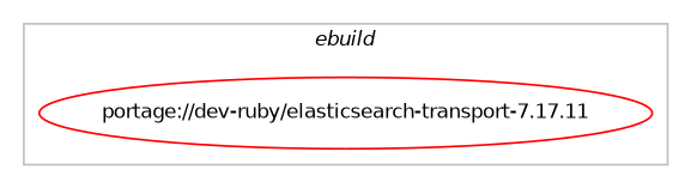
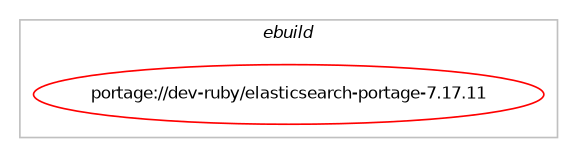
  digraph {
    compound=true
    concentrate=true
    fontname=Helvetica
    fontsize=10
    newrank=true
    rankdir=LR
    ranksep=1.5
-   n1 [color=red fontname=Helvetica fontsize=10 label="portage://dev-ruby/elasticsearch-transport-7.17.11" width=4]
+   n1 [color=red fontname=Helvetica fontsize=10 label="portage://dev-ruby/elasticsearch-portage-7.17.11" width=4]
    subgraph cluster_1 {
      color=gray
      label=<<i>ebuild</i>>
      n1
    }
    subgraph cluster_2 {
      color=gray
      label=<<i>dependencies</i>>
      subgraph cluster_3 {
        color=gray
        fillcolor="#eeeeee"
        label=<<i>compile</i>>
        style=filled
      }
      subgraph cluster_4 {
        color=gray
        fillcolor="#eeeeee"
        label=<<i>compile and run</i>>
        style=filled
      }
      subgraph cluster_5 {
        color=gray
        fillcolor="#eeeeee"
        label=<<i>run</i>>
        style=filled
      }
    }
    subgraph cluster_6 {
      color=gray
      label=<<i>candidates</i>>
      rank=same
    }
  }
